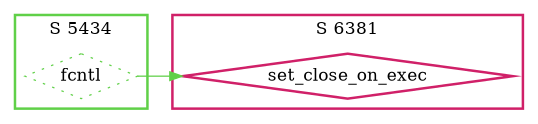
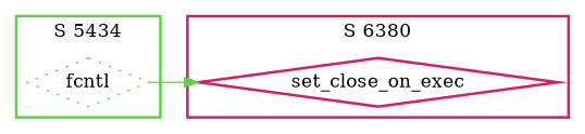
  digraph {
    rankdir=LR
    node [shape=diamond]
    n1 [color="#60D048" label=fcntl style=dotted]
    n2 [color="#D02068" label=set_close_on_exec style=bold]
    subgraph cluster_1 {
      color="#60D048"
      label="S 5434"
      style=bold
      n1
    }
    subgraph cluster_2 {
      color="#D02068"
-     label="S 6381"
+     label="S 6380"
      style=bold
      n2
    }
    n1 -> n2 [color="#60D048"]
  }
